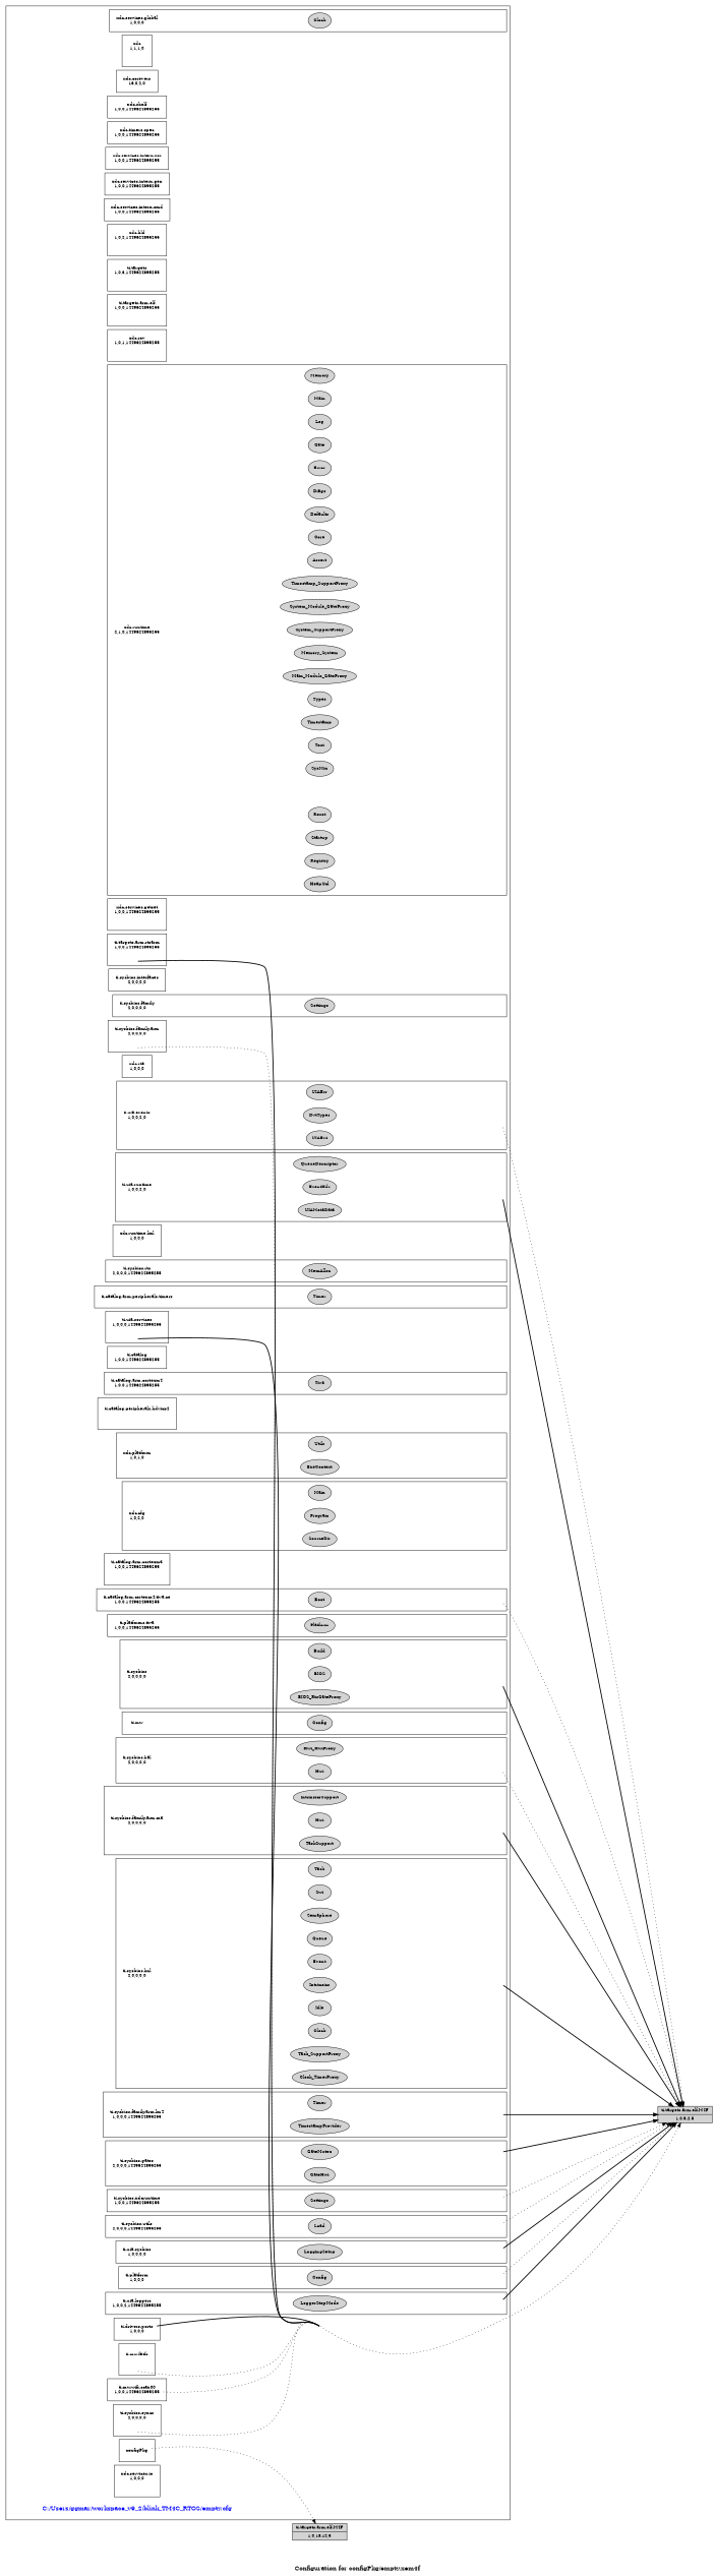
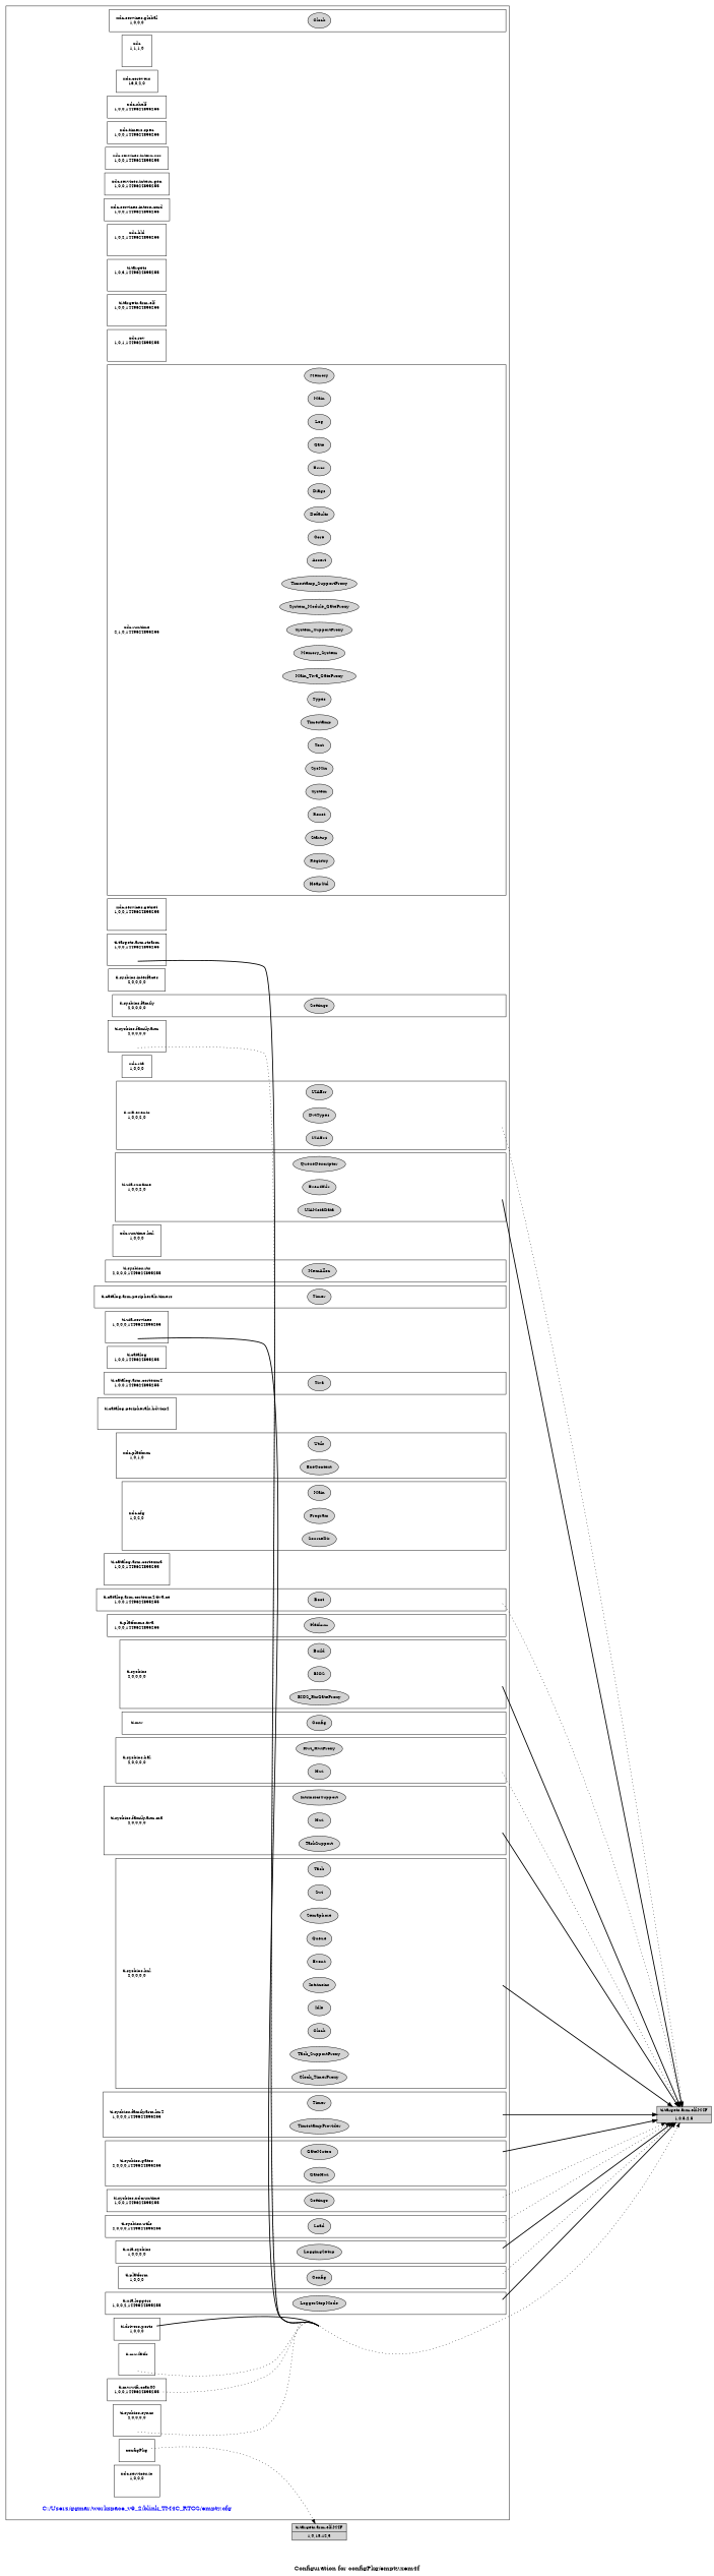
  digraph {
    compound=true
    concentrate=true
    label="\nConfiguration for configPkg/empty.xem4f"
    rankdir=LR
    ranksep=".50 equally"
    node [font=Helvetica fontcolor=black fontsize=10 style=filled]
    edge [style=invis]
    n1 [color=white label="xdc.services.global\n1,0,0,0" shape=box style=""]
    n2 [fillcolor=lightgray label=Clock]
    xdc_services_global__bot [shape=point style=invis]
    n4 [color=white label="xdc\n1,1,1,0" shape=box style=""]
    xdc__bot [shape=point style=invis]
    n6 [color=white label="xdc.corevers\n16,0,2,0" shape=box style=""]
    n7 [color=white label="xdc.shelf\n1,0,0,1449624895255" shape=box style=""]
    n8 [color=white label="xdc.timers.spec\n1,0,0,1449624895255" shape=box style=""]
    n9 [color=white label="xdc.services.intern.xsr\n1,0,0,1449624895255" shape=box style=""]
    n10 [color=white label="xdc.services.intern.gen\n1,0,0,1449624895255" shape=box style=""]
    n11 [color=white label="xdc.services.intern.cmd\n1,0,0,1449624895255" shape=box style=""]
    n12 [color=white label="xdc.bld\n1,0,2,1449624895255" shape=box style=""]
    xdc_bld__bot [shape=point style=invis]
    n14 [color=white label="ti.targets\n1,0,3,1449624895255" shape=box style=""]
    ti_targets__bot [shape=point style=invis]
    n16 [color=white label="ti.targets.arm.elf\n1,0,0,1449624895255" shape=box style=""]
    ti_targets_arm_elf__bot [shape=point style=invis]
    n18 [color=white label="xdc.rov\n1,0,1,1449624895255" shape=box style=""]
    xdc_rov__bot [shape=point style=invis]
    n20 [color=white label="xdc.runtime\n2,1,0,1449624895255" shape=box style=""]
    n21 [fillcolor=lightgray label=Assert]
    n22 [fillcolor=lightgray label=Core]
    n23 [fillcolor=lightgray label=Defaults]
    n24 [fillcolor=lightgray label=Diags]
    n25 [fillcolor=lightgray label=Error]
    n26 [fillcolor=lightgray label=Gate]
    n27 [fillcolor=lightgray label=Log]
    n28 [fillcolor=lightgray label=Main]
    n29 [fillcolor=lightgray label=Memory]
    n30 [fillcolor=lightgray label=HeapStd]
    n31 [fillcolor=lightgray label=Registry]
    n32 [fillcolor=lightgray label=Startup]
    n33 [fillcolor=lightgray label=Reset]
+   n34 [fillcolor=lightgray label=System]
    n35 [fillcolor=lightgray label=SysMin]
    n36 [fillcolor=lightgray label=Text]
    n37 [fillcolor=lightgray label=Timestamp]
    n38 [fillcolor=lightgray label=Types]
-   n39 [fillcolor=lightgray label=Main_Module_GateProxy]
+   n39 [fillcolor=lightgray label=Main_Tiva_GateProxy]
    n40 [fillcolor=lightgray label=Memory_System]
    n41 [fillcolor=lightgray label=System_SupportProxy]
    n42 [fillcolor=lightgray label=System_Module_GateProxy]
    n43 [fillcolor=lightgray label=Timestamp_SupportProxy]
    xdc_runtime__bot [shape=point style=invis]
    n45 [color=white label="xdc.services.getset\n1,0,0,1449624895255" shape=box style=""]
    xdc_services_getset__bot [shape=point style=invis]
    n47 [color=white label="ti.targets.arm.rtsarm\n1,0,0,1449624895255" shape=box style=""]
    ti_targets_arm_rtsarm__bot [shape=point style=invis]
    n49 [color=white label="ti.sysbios.interfaces\n2,0,0,0,0" shape=box style=""]
    n50 [color=white label="ti.sysbios.family\n2,0,0,0,0" shape=box style=""]
    n51 [fillcolor=lightgray label=Settings]
    ti_sysbios_family__bot [shape=point style=invis]
    n53 [color=white label="ti.sysbios.family.arm\n2,0,0,0,0" shape=box style=""]
    ti_sysbios_family_arm__bot [shape=point style=invis]
    n55 [color=white label="xdc.rta\n1,0,0,0" shape=box style=""]
    n56 [color=white label="ti.uia.events\n1,0,0,2,0" shape=box style=""]
    n57 [fillcolor=lightgray label=DvtTypes]
    n58 [fillcolor=lightgray label=UIAErr]
    n59 [fillcolor=lightgray label=UIAEvt]
    ti_uia_events__bot [shape=point style=invis]
    n61 [color=white label="ti.uia.runtime\n1,0,0,2,0" shape=box style=""]
    n62 [fillcolor=lightgray label=EventHdr]
    n63 [fillcolor=lightgray label=QueueDescriptor]
    n64 [fillcolor=lightgray label=UIAMetaData]
    ti_uia_runtime__bot [shape=point style=invis]
    n66 [color=white label="xdc.runtime.knl\n1,0,0,0" shape=box style=""]
    xdc_runtime_knl__bot [shape=point style=invis]
    n68 [color=white label="ti.sysbios.rts\n2,0,0,0,1449624895255" shape=box style=""]
    n69 [fillcolor=lightgray label=MemAlloc]
    ti_sysbios_rts__bot [shape=point style=invis]
    n71 [color=white label="ti.uia.services\n1,0,0,0,1449624895255" shape=box style=""]
    ti_uia_services__bot [shape=point style=invis]
    n73 [color=white label="ti.catalog.arm.peripherals.timers\n" shape=box style=""]
    n74 [fillcolor=lightgray label=Timer]
    ti_catalog_arm_peripherals_timers__bot [shape=point style=invis]
    n76 [color=white label="ti.catalog\n1,0,0,1449624895255" shape=box style=""]
    n77 [color=white label="ti.catalog.arm.cortexm4\n1,0,0,1449624895255" shape=box style=""]
    n78 [fillcolor=lightgray label=Tiva]
    ti_catalog_arm_cortexm4__bot [shape=point style=invis]
    n80 [color=white label="ti.catalog.peripherals.hdvicp2\n" shape=box style=""]
    ti_catalog_peripherals_hdvicp2__bot [shape=point style=invis]
    n82 [color=white label="xdc.platform\n1,0,1,0" shape=box style=""]
    n83 [fillcolor=lightgray label=ExeContext]
    n84 [fillcolor=lightgray label=Utils]
    xdc_platform__bot [shape=point style=invis]
    n86 [color=white label="xdc.cfg\n1,0,2,0" shape=box style=""]
    n87 [fillcolor=lightgray label=Program]
    n88 [fillcolor=lightgray label=Main]
    n89 [fillcolor=lightgray label=SourceDir]
    xdc_cfg__bot [shape=point style=invis]
    n91 [color=white label="ti.catalog.arm.cortexm3\n1,0,0,1449624895255" shape=box style=""]
    ti_catalog_arm_cortexm3__bot [shape=point style=invis]
    n93 [color=white label="ti.catalog.arm.cortexm4.tiva.ce\n1,0,0,1449624895255" shape=box style=""]
    n94 [fillcolor=lightgray label=Boot]
    ti_catalog_arm_cortexm4_tiva_ce__bot [shape=point style=invis]
    n96 [color=white label="ti.platforms.tiva\n1,0,0,1449624895255" shape=box style=""]
    n97 [fillcolor=lightgray label=Platform]
    ti_platforms_tiva__bot [shape=point style=invis]
    n99 [color=white label="ti.sysbios\n2,0,0,0,0" shape=box style=""]
    n100 [fillcolor=lightgray label=BIOS]
    n101 [fillcolor=lightgray label=Build]
    n102 [fillcolor=lightgray label=BIOS_RtsGateProxy]
    ti_sysbios__bot [shape=point style=invis]
    n104 [color=white label="ti.mw\n" shape=box style=""]
    n105 [fillcolor=lightgray label=Config]
    ti_mw__bot [shape=point style=invis]
    n107 [color=white label="ti.drivers.ports\n1,0,0,0" shape=box style=""]
    n108 [color=white label="ti.mw.fatfs\n" shape=box style=""]
    ti_mw_fatfs__bot [shape=point style=invis]
    n110 [color=white label="ti.platform\n1,0,0,0" shape=box style=""]
    n111 [fillcolor=lightgray label=Config]
    ti_drivers__bot [shape=point style=invis]
    n113 [color=white label="ti.mw.wifi.cc3x00\n1,0,0,1449624895255" shape=box style=""]
    n114 [color=white label="ti.uia.loggers\n1,0,0,2,1449624895255" shape=box style=""]
    n115 [fillcolor=lightgray label=LoggerStopMode]
    ti_uia_loggers__bot [shape=point style=invis]
    n117 [color=white label="ti.sysbios.hal\n2,0,0,0,0" shape=box style=""]
    n118 [fillcolor=lightgray label=Hwi]
    n119 [fillcolor=lightgray label=Hwi_HwiProxy]
    ti_sysbios_hal__bot [shape=point style=invis]
    n121 [color=white label="ti.sysbios.family.arm.m3\n2,0,0,0,0" shape=box style=""]
    n122 [fillcolor=lightgray label=Hwi]
    n123 [fillcolor=lightgray label=IntrinsicsSupport]
    n124 [fillcolor=lightgray label=TaskSupport]
    ti_sysbios_family_arm_m3__bot [shape=point style=invis]
    n126 [color=white label="ti.sysbios.knl\n2,0,0,0,0" shape=box style=""]
    n127 [fillcolor=lightgray label=Clock]
    n128 [fillcolor=lightgray label=Idle]
    n129 [fillcolor=lightgray label=Intrinsics]
    n130 [fillcolor=lightgray label=Event]
    n131 [fillcolor=lightgray label=Queue]
    n132 [fillcolor=lightgray label=Semaphore]
    n133 [fillcolor=lightgray label=Swi]
    n134 [fillcolor=lightgray label=Task]
    n135 [fillcolor=lightgray label=Clock_TimerProxy]
    n136 [fillcolor=lightgray label=Task_SupportProxy]
    ti_sysbios_knl__bot [shape=point style=invis]
    n138 [color=white label="ti.sysbios.family.arm.lm4\n1,0,0,0,1449624895255" shape=box style=""]
    n139 [fillcolor=lightgray label=TimestampProvider]
    n140 [fillcolor=lightgray label=Timer]
    ti_sysbios_family_arm_lm4__bot [shape=point style=invis]
    n142 [color=white label="ti.sysbios.syncs\n2,0,0,0,0" shape=box style=""]
    ti_sysbios_syncs__bot [shape=point style=invis]
    n144 [color=white label="ti.sysbios.gates\n2,0,0,0,1449624895255" shape=box style=""]
    n145 [fillcolor=lightgray label=GateHwi]
    n146 [fillcolor=lightgray label=GateMutex]
    ti_sysbios_gates__bot [shape=point style=invis]
    n148 [color=white label="ti.sysbios.xdcruntime\n1,0,0,1449624895255" shape=box style=""]
    n149 [fillcolor=lightgray label=Settings]
    ti_sysbios_xdcruntime__bot [shape=point style=invis]
    n151 [color=white label="ti.sysbios.utils\n2,0,0,0,1449624895255" shape=box style=""]
    n152 [fillcolor=lightgray label=Load]
    ti_sysbios_utils__bot [shape=point style=invis]
    n154 [color=white label="ti.uia.sysbios\n1,0,0,0,0" shape=box style=""]
    n155 [fillcolor=lightgray label=LoggingSetup]
    ti_uia_sysbios__bot [shape=point style=invis]
    n157 [color=white label="configPkg\n" shape=box style=""]
    n158 [color=white label="xdc.services.io\n1,0,0,0" shape=box style=""]
    xdc_services_io__bot [shape=point style=invis]
    n160 [color=white fontcolor=blue fontsize=14 label="C:/Users/ggmar/workspace_v9_2/blink_TM4C_RTOS/empty.cfg" style=""]
    n161 [fillcolor=lightgrey label="ti.targets.arm.elf.M4F|1,0,5.2,5" shape=record]
    n162 [fillcolor=lightgrey label="ti.targets.arm.elf.M4F|1,0,18.12,3" shape=record]
    subgraph cluster_1 {
      label=""
      n160
      subgraph cluster_2 {
        label=""
        n1
        n2
        xdc_services_global__bot
      }
      subgraph cluster_3 {
        label=""
        n4
        xdc__bot
      }
      subgraph cluster_4 {
        label=""
        n6
      }
      subgraph cluster_5 {
        label=""
        n7
      }
      subgraph cluster_6 {
        label=""
        n8
      }
      subgraph cluster_7 {
        label=""
        n9
      }
      subgraph cluster_8 {
        label=""
        n10
      }
      subgraph cluster_9 {
        label=""
        n11
      }
      subgraph cluster_10 {
        label=""
        n12
        xdc_bld__bot
      }
      subgraph cluster_11 {
        label=""
        n14
        ti_targets__bot
      }
      subgraph cluster_12 {
        label=""
        n16
        ti_targets_arm_elf__bot
      }
      subgraph cluster_13 {
        label=""
        n18
        xdc_rov__bot
      }
      subgraph cluster_14 {
        label=""
        n20
        n21
        n22
        n23
        n24
        n25
        n26
        n27
        n28
        n29
        n30
        n31
        n32
        n33
+       n34
        n35
        n36
        n37
        n38
        n39
        n40
        n41
        n42
        n43
        xdc_runtime__bot
      }
      subgraph cluster_15 {
        label=""
        n45
        xdc_services_getset__bot
      }
      subgraph cluster_16 {
        label=""
        n47
        ti_targets_arm_rtsarm__bot
      }
      subgraph cluster_17 {
        label=""
        n49
      }
      subgraph cluster_18 {
        label=""
        n50
        n51
        ti_sysbios_family__bot
      }
      subgraph cluster_19 {
        label=""
        n53
        ti_sysbios_family_arm__bot
      }
      subgraph cluster_20 {
        label=""
        n55
      }
      subgraph cluster_21 {
        label=""
        n56
        n57
        n58
        n59
        ti_uia_events__bot
      }
      subgraph cluster_22 {
        label=""
        n61
        n62
        n63
        n64
        ti_uia_runtime__bot
      }
      subgraph cluster_23 {
        label=""
        n66
        xdc_runtime_knl__bot
      }
      subgraph cluster_24 {
        label=""
        n68
        n69
        ti_sysbios_rts__bot
      }
      subgraph cluster_25 {
        label=""
        n71
        ti_uia_services__bot
      }
      subgraph cluster_26 {
        label=""
        n73
        n74
        ti_catalog_arm_peripherals_timers__bot
      }
      subgraph cluster_27 {
        label=""
        n76
      }
      subgraph cluster_28 {
        label=""
        n77
        n78
        ti_catalog_arm_cortexm4__bot
      }
      subgraph cluster_29 {
        label=""
        n80
        ti_catalog_peripherals_hdvicp2__bot
      }
      subgraph cluster_30 {
        label=""
        n82
        n83
        n84
        xdc_platform__bot
      }
      subgraph cluster_31 {
        label=""
        n86
        n87
        n88
        n89
        xdc_cfg__bot
      }
      subgraph cluster_32 {
        label=""
        n91
        ti_catalog_arm_cortexm3__bot
      }
      subgraph cluster_33 {
        label=""
        n93
        n94
        ti_catalog_arm_cortexm4_tiva_ce__bot
      }
      subgraph cluster_34 {
        label=""
        n96
        n97
        ti_platforms_tiva__bot
      }
      subgraph cluster_35 {
        label=""
        n99
        n100
        n101
        n102
        ti_sysbios__bot
      }
      subgraph cluster_36 {
        label=""
        n104
        n105
        ti_mw__bot
      }
      subgraph cluster_37 {
        label=""
        n107
      }
      subgraph cluster_38 {
        label=""
        n108
        ti_mw_fatfs__bot
      }
      subgraph cluster_39 {
        label=""
        n110
        n111
        ti_drivers__bot
      }
      subgraph cluster_40 {
        label=""
        n113
      }
      subgraph cluster_41 {
        label=""
        n114
        n115
        ti_uia_loggers__bot
      }
      subgraph cluster_42 {
        label=""
        n117
        n118
        n119
        ti_sysbios_hal__bot
      }
      subgraph cluster_43 {
        label=""
        n121
        n122
        n123
        n124
        ti_sysbios_family_arm_m3__bot
      }
      subgraph cluster_44 {
        label=""
        n126
        n127
        n128
        n129
        n130
        n131
        n132
        n133
        n134
        n135
        n136
        ti_sysbios_knl__bot
      }
      subgraph cluster_45 {
        label=""
        n138
        n139
        n140
        ti_sysbios_family_arm_lm4__bot
      }
      subgraph cluster_46 {
        label=""
        n142
        ti_sysbios_syncs__bot
      }
      subgraph cluster_47 {
        label=""
        n144
        n145
        n146
        ti_sysbios_gates__bot
      }
      subgraph cluster_48 {
        label=""
        n148
        n149
        ti_sysbios_xdcruntime__bot
      }
      subgraph cluster_49 {
        label=""
        n151
        n152
        ti_sysbios_utils__bot
      }
      subgraph cluster_50 {
        label=""
        n154
        n155
        ti_uia_sysbios__bot
      }
      subgraph cluster_51 {
        label=""
        n157
      }
      subgraph cluster_52 {
        label=""
        n158
        xdc_services_io__bot
      }
    }
    n1 -> n2
    n2 -> xdc_services_global__bot
    n20 -> n21
    n20 -> n22
    n20 -> n23
    n20 -> n24
    n20 -> n25
    n20 -> n26
    n20 -> n27
    n20 -> n28
    n20 -> n29
    n20 -> n30
    n20 -> n31
    n20 -> n32
    n20 -> n33
+   n20 -> n34
    n20 -> n35
    n20 -> n36
    n20 -> n37
    n20 -> n38
    n20 -> n39
    n20 -> n40
    n20 -> n41
    n20 -> n42
    n20 -> n43
    n21 -> xdc_runtime__bot
    n22 -> xdc_runtime__bot
    n23 -> xdc_runtime__bot
    n24 -> xdc_runtime__bot
    n25 -> xdc_runtime__bot
    n26 -> xdc_runtime__bot
    n27 -> xdc_runtime__bot
    n28 -> xdc_runtime__bot
    n29 -> xdc_runtime__bot
    n30 -> xdc_runtime__bot
    n31 -> xdc_runtime__bot
    n32 -> xdc_runtime__bot
    n33 -> xdc_runtime__bot
+   n34 -> xdc_runtime__bot
    n35 -> xdc_runtime__bot
    n36 -> xdc_runtime__bot
    n37 -> xdc_runtime__bot
    n38 -> xdc_runtime__bot
    n39 -> xdc_runtime__bot
    n40 -> xdc_runtime__bot
    n41 -> xdc_runtime__bot
    n42 -> xdc_runtime__bot
    n43 -> xdc_runtime__bot
    ti_targets_arm_rtsarm__bot -> n161 [style=bold]
    n50 -> n51
    n51 -> ti_sysbios_family__bot
    ti_sysbios_family_arm__bot -> n161 [style=dotted]
    n56 -> n57
    n56 -> n58
    n56 -> n59
    n57 -> ti_uia_events__bot
    n58 -> ti_uia_events__bot
    n59 -> ti_uia_events__bot
    ti_uia_events__bot -> n161 [style=dotted]
    n61 -> n62
    n61 -> n63
    n61 -> n64
    n62 -> ti_uia_runtime__bot
    n63 -> ti_uia_runtime__bot
    n64 -> ti_uia_runtime__bot
    ti_uia_runtime__bot -> n161 [style=bold]
    n68 -> n69
    n69 -> ti_sysbios_rts__bot
    ti_uia_services__bot -> n161 [style=bold]
    n73 -> n74
    n74 -> ti_catalog_arm_peripherals_timers__bot
    n77 -> n78
    n78 -> ti_catalog_arm_cortexm4__bot
    n82 -> n83
    n82 -> n84
    n83 -> xdc_platform__bot
    n84 -> xdc_platform__bot
    n86 -> n87
    n86 -> n88
    n86 -> n89
    n87 -> xdc_cfg__bot
    n88 -> xdc_cfg__bot
    n89 -> xdc_cfg__bot
    n93 -> n94
    n94 -> ti_catalog_arm_cortexm4_tiva_ce__bot
    ti_catalog_arm_cortexm4_tiva_ce__bot -> n161 [style=dotted]
    n96 -> n97
    n97 -> ti_platforms_tiva__bot
    n99 -> n100
    n99 -> n101
    n99 -> n102
    n100 -> ti_sysbios__bot
    n101 -> ti_sysbios__bot
    n102 -> ti_sysbios__bot
    ti_sysbios__bot -> n161 [style=bold]
    n104 -> n105
    n105 -> ti_mw__bot
    n107 -> n161 [style=bold]
    ti_mw_fatfs__bot -> n161 [style=dotted]
    n110 -> n111
    n111 -> ti_drivers__bot
    ti_drivers__bot -> n161 [style=dotted]
    n113 -> n161 [style=dotted]
    n114 -> n115
    n115 -> ti_uia_loggers__bot
    ti_uia_loggers__bot -> n161 [style=bold]
    n117 -> n118
    n117 -> n119
    n118 -> ti_sysbios_hal__bot
    n119 -> ti_sysbios_hal__bot
    ti_sysbios_hal__bot -> n161 [style=dotted]
    n121 -> n122
    n121 -> n123
    n121 -> n124
    n122 -> ti_sysbios_family_arm_m3__bot
    n123 -> ti_sysbios_family_arm_m3__bot
    n124 -> ti_sysbios_family_arm_m3__bot
    ti_sysbios_family_arm_m3__bot -> n161 [style=bold]
    n126 -> n127
    n126 -> n128
    n126 -> n129
    n126 -> n130
    n126 -> n131
    n126 -> n132
    n126 -> n133
    n126 -> n134
    n126 -> n135
    n126 -> n136
    n127 -> ti_sysbios_knl__bot
    n128 -> ti_sysbios_knl__bot
    n129 -> ti_sysbios_knl__bot
    n130 -> ti_sysbios_knl__bot
    n131 -> ti_sysbios_knl__bot
    n132 -> ti_sysbios_knl__bot
    n133 -> ti_sysbios_knl__bot
    n134 -> ti_sysbios_knl__bot
    n135 -> ti_sysbios_knl__bot
    n136 -> ti_sysbios_knl__bot
    ti_sysbios_knl__bot -> n161 [style=bold]
    n138 -> n139
    n138 -> n140
    n139 -> ti_sysbios_family_arm_lm4__bot
    n140 -> ti_sysbios_family_arm_lm4__bot
    ti_sysbios_family_arm_lm4__bot -> n161 [style=bold]
    ti_sysbios_syncs__bot -> n161 [style=dotted]
    n144 -> n145
    n144 -> n146
    n145 -> ti_sysbios_gates__bot
    n146 -> ti_sysbios_gates__bot
    ti_sysbios_gates__bot -> n161 [style=bold]
    n148 -> n149
    n149 -> ti_sysbios_xdcruntime__bot
    ti_sysbios_xdcruntime__bot -> n161 [style=dotted]
    n151 -> n152
    n152 -> ti_sysbios_utils__bot
    ti_sysbios_utils__bot -> n161 [style=dotted]
    n154 -> n155
    n155 -> ti_uia_sysbios__bot
    ti_uia_sysbios__bot -> n161 [style=bold]
    n157 -> n162 [style=dotted]
  }
